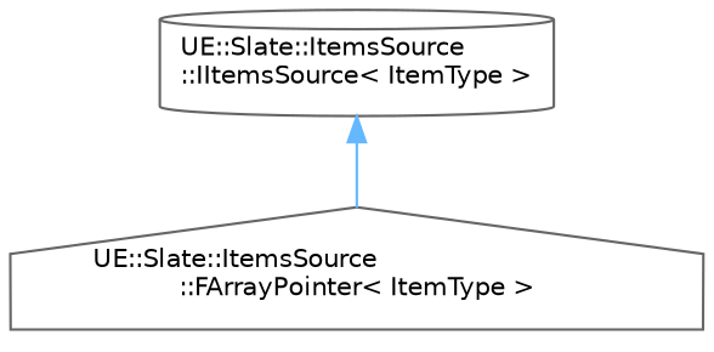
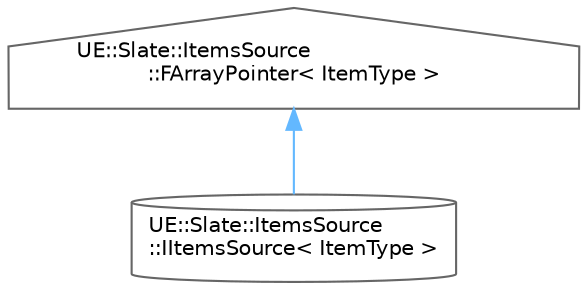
  digraph {
    rankdir=TB
    node [color=grey40 fillcolor=white fontname=Helvetica fontsize=10 style=filled]
    n1 [height=0.2 label="UE::Slate::ItemsSource\l::IItemsSource\< ItemType \>" shape=cylinder width=0.4]
    n2 [height=0.2 label="UE::Slate::ItemsSource\l::FArrayPointer\< ItemType \>" shape=house width=0.4]
-   n1 -> n2 [color=steelblue1 dir=back fontname=Helvetica fontsize=10 labelfontname=Helvetica labelfontsize=10 style=solid]
+   n2 -> n1 [color=steelblue1 dir=back fontname=Helvetica fontsize=10 labelfontname=Helvetica labelfontsize=10 style=solid]
  }
